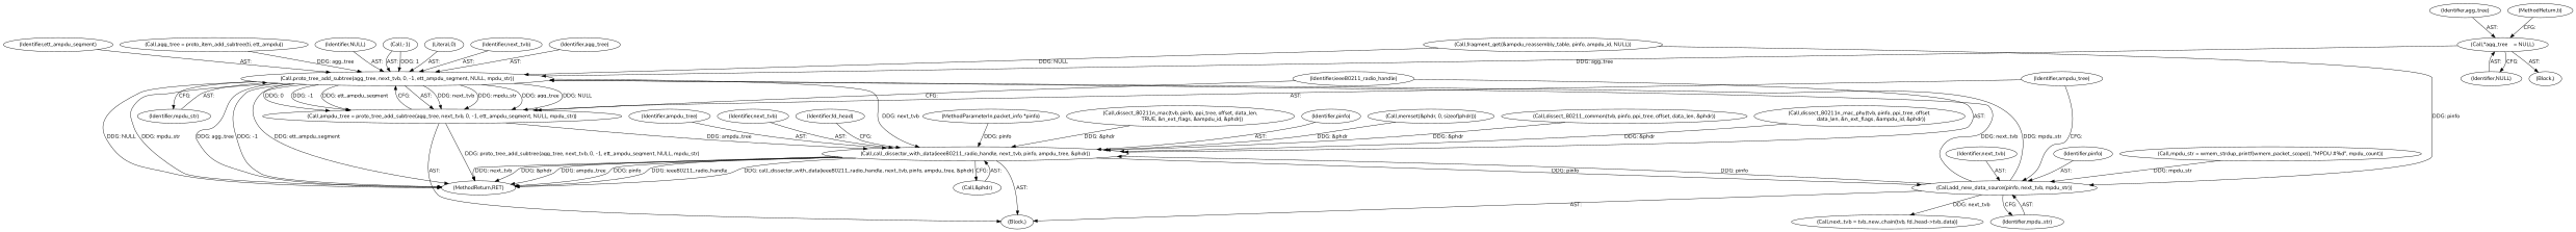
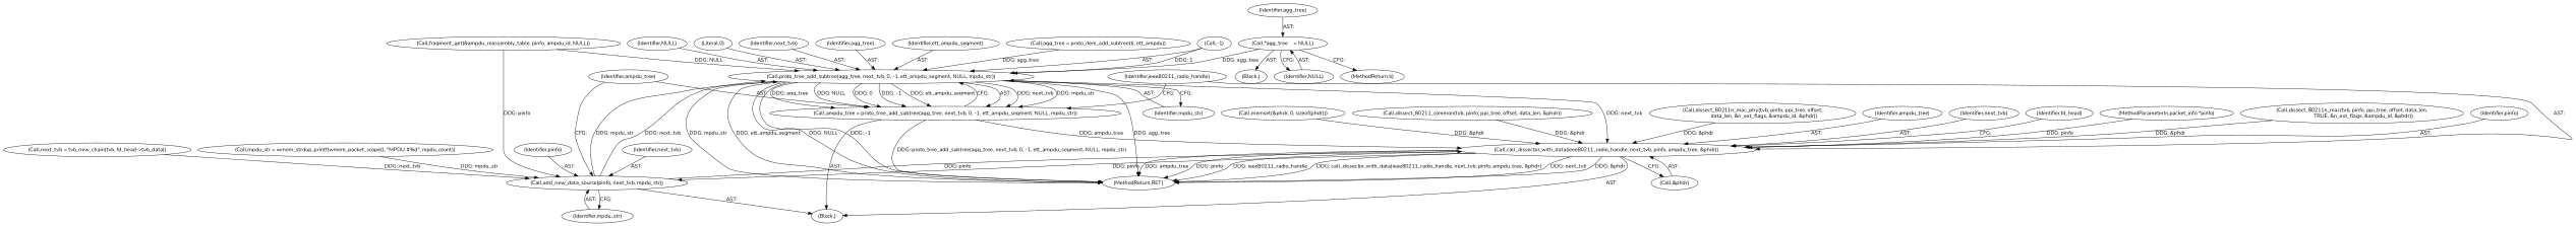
  digraph {
    fontname=Nunito
    node [fontname=Nunito]
    edge [fontname=Nunito]
    n1 [label="(Call,*agg_tree    = NULL)"]
    n2 [label="(Call,proto_tree_add_subtree(agg_tree, next_tvb, 0, -1, ett_ampdu_segment, NULL, mpdu_str))"]
    n3 [label="(Block,)"]
    n4 [label="(Identifier,NULL)"]
    n5 [label="(MethodReturn,RET)"]
    n6 [label="(Call,ampdu_tree = proto_tree_add_subtree(agg_tree, next_tvb, 0, -1, ett_ampdu_segment, NULL, mpdu_str))"]
    n7 [label="(Call,call_dissector_with_data(ieee80211_radio_handle, next_tvb, pinfo, ampdu_tree, &phdr))"]
    n8 [label="(Identifier,mpdu_str)"]
    n9 [label="(Block,)"]
    n10 [label="(Call,add_new_data_source(pinfo, next_tvb, mpdu_str))"]
    n11 [label="(Call,&phdr)"]
    n12 [label="(Identifier,mpdu_str)"]
    n13 [label="(Call,memset(&phdr, 0, sizeof(phdr)))"]
    n14 [label="(Identifier,NULL)"]
    n15 [label="(Identifier,ieee80211_radio_handle)"]
    n16 [label="(Identifier,next_tvb)"]
    n17 [label="(Call,dissect_80211_common(tvb, pinfo, ppi_tree, offset, data_len, &phdr))"]
    n18 [label="(Call,dissect_80211n_mac_phy(tvb, pinfo, ppi_tree, offset,\n                data_len, &n_ext_flags, &ampdu_id, &phdr))"]
    n19 [label="(Literal,0)"]
    n20 [label="(Identifier,pinfo)"]
    n21 [label="(Identifier,ampdu_tree)"]
    n22 [label="(Identifier,next_tvb)"]
    n23 [label="(Identifier,agg_tree)"]
    n24 [label="(Identifier,ett_ampdu_segment)"]
    n25 [label="(Identifier,ampdu_tree)"]
    n26 [label="(Call,agg_tree = proto_item_add_subtree(ti, ett_ampdu))"]
    n27 [label="(Identifier,next_tvb)"]
    n28 [label="(Call,fragment_get(&ampdu_reassembly_table, pinfo, ampdu_id, NULL))"]
    n29 [label="(Identifier,agg_tree)"]
    n30 [label="(Identifier,fd_head)"]
    n31 [label="(MethodReturn,ti)"]
    n32 [label="(Call,mpdu_str = wmem_strdup_printf(wmem_packet_scope(), \"MPDU #%d\", mpdu_count))"]
    n33 [label="(Call,-1)"]
    n34 [label="(MethodParameterIn,packet_info *pinfo)"]
    n35 [label="(Call,dissect_80211n_mac(tvb, pinfo, ppi_tree, offset, data_len,\n                TRUE, &n_ext_flags, &ampdu_id, &phdr))"]
    n36 [label="(Identifier,pinfo)"]
    n37 [label="(Call,next_tvb = tvb_new_chain(tvb, fd_head->tvb_data))"]
    n1 -> n2 [label="DDG: agg_tree"]
    n1 -> n3 [label="AST: "]
    n1 -> n4 [label="CFG: "]
    n2 -> n5 [label="DDG: mpdu_str"]
    n2 -> n5 [label="DDG: -1"]
    n2 -> n5 [label="DDG: ett_ampdu_segment"]
    n2 -> n5 [label="DDG: agg_tree"]
    n2 -> n5 [label="DDG: NULL"]
    n2 -> n6 [label="AST: "]
    n2 -> n6 [label="DDG: next_tvb"]
    n2 -> n6 [label="DDG: mpdu_str"]
    n2 -> n6 [label="DDG: agg_tree"]
    n2 -> n6 [label="DDG: NULL"]
    n2 -> n6 [label="DDG: 0"]
    n2 -> n6 [label="DDG: -1"]
    n2 -> n6 [label="DDG: ett_ampdu_segment"]
    n2 -> n7 [label="DDG: next_tvb"]
    n2 -> n8 [label="CFG: "]
    n4 -> n1 [label="AST: "]
    n6 -> n2 [label="CFG: "]
    n6 -> n5 [label="DDG: proto_tree_add_subtree(agg_tree, next_tvb, 0, -1, ett_ampdu_segment, NULL, mpdu_str)"]
    n6 -> n7 [label="DDG: ampdu_tree"]
    n6 -> n9 [label="AST: "]
    n7 -> n5 [label="DDG: ieee80211_radio_handle"]
    n7 -> n5 [label="DDG: call_dissector_with_data(ieee80211_radio_handle, next_tvb, pinfo, ampdu_tree, &phdr)"]
    n7 -> n5 [label="DDG: next_tvb"]
    n7 -> n5 [label="DDG: &phdr"]
    n7 -> n5 [label="DDG: ampdu_tree"]
    n7 -> n5 [label="DDG: pinfo"]
    n7 -> n9 [label="AST: "]
    n7 -> n10 [label="DDG: pinfo"]
    n7 -> n11 [label="CFG: "]
    n8 -> n2 [label="AST: "]
    n10 -> n2 [label="DDG: next_tvb"]
    n10 -> n2 [label="DDG: mpdu_str"]
    n10 -> n7 [label="DDG: pinfo"]
    n10 -> n9 [label="AST: "]
    n10 -> n12 [label="CFG: "]
    n11 -> n7 [label="AST: "]
    n12 -> n10 [label="AST: "]
    n13 -> n7 [label="DDG: &phdr"]
    n14 -> n2 [label="AST: "]
    n15 -> n6 [label="CFG: "]
    n15 -> n7 [label="AST: "]
    n16 -> n10 [label="AST: "]
    n17 -> n7 [label="DDG: &phdr"]
    n18 -> n7 [label="DDG: &phdr"]
    n19 -> n2 [label="AST: "]
    n20 -> n10 [label="AST: "]
    n21 -> n7 [label="AST: "]
    n22 -> n2 [label="AST: "]
    n23 -> n2 [label="AST: "]
    n24 -> n2 [label="AST: "]
    n25 -> n6 [label="AST: "]
    n25 -> n10 [label="CFG: "]
    n26 -> n2 [label="DDG: agg_tree"]
    n27 -> n7 [label="AST: "]
    n28 -> n2 [label="DDG: NULL"]
    n28 -> n10 [label="DDG: pinfo"]
    n29 -> n1 [label="AST: "]
    n30 -> n7 [label="CFG: "]
-   n31 -> n1 [label="CFG: "]
+   n1 -> n31 [label="CFG: "]
    n32 -> n10 [label="DDG: mpdu_str"]
    n33 -> n2 [label="AST: "]
    n33 -> n2 [label="DDG: 1"]
    n34 -> n7 [label="DDG: pinfo"]
    n35 -> n7 [label="DDG: &phdr"]
    n36 -> n7 [label="AST: "]
-   n10 -> n37 [label="DDG: next_tvb"]
+   n37 -> n10 [label="DDG: next_tvb"]
  }
